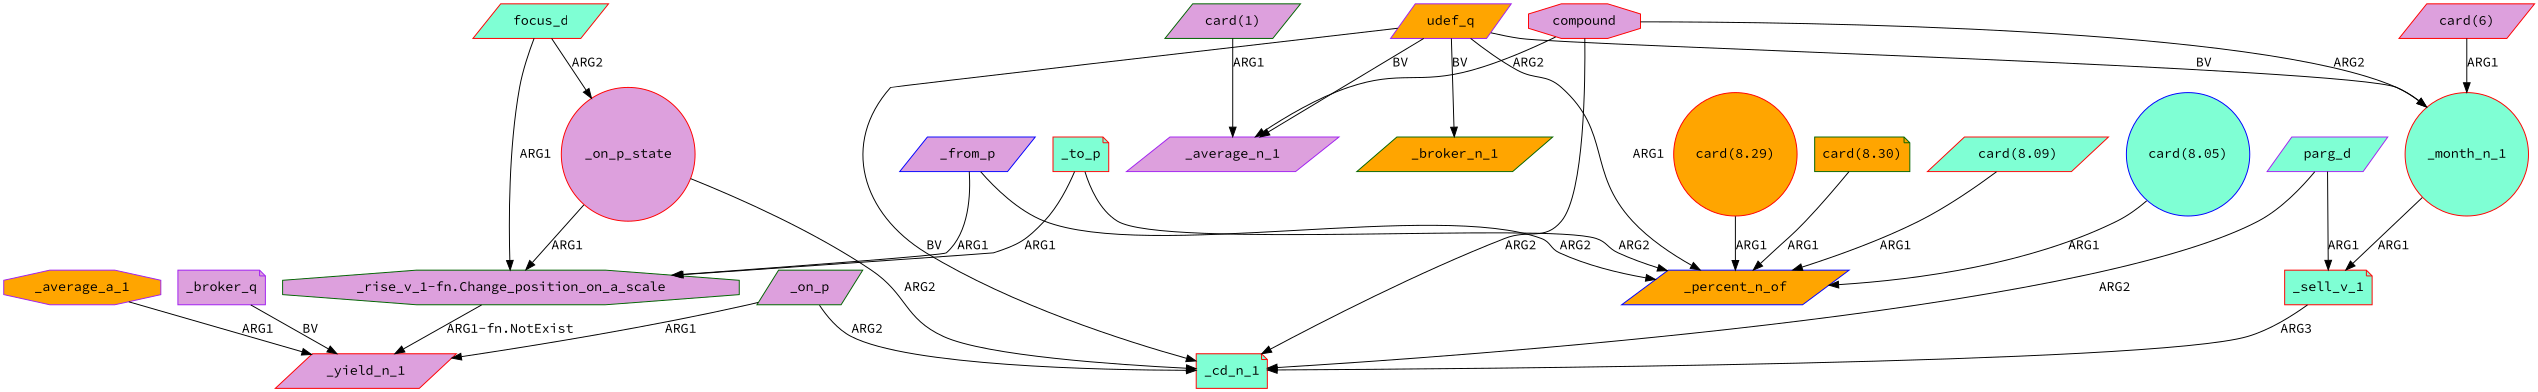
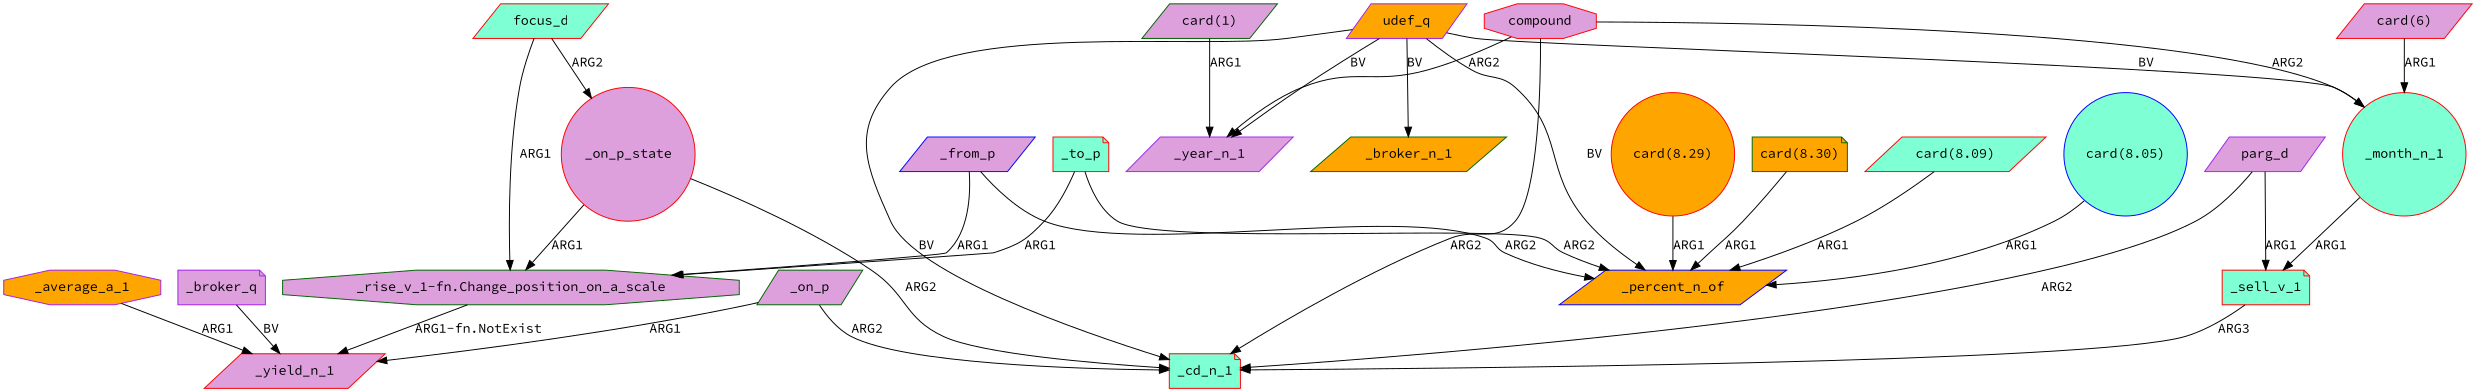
  digraph {
    fontname="Source Code Pro"
    node [color=red fillcolor=plum fontname="Source Code Pro" shape=parallelogram style=filled]
    edge [fontname="Source Code Pro"]
    n1 [color=purple label=_broker_q shape=note]
    _yield_n_1
    compound [shape=octagon]
    _month_n_1 [fillcolor=aquamarine shape=circle]
    _cd_n_1 [fillcolor=aquamarine shape=note]
-   _year_n_1 [color=purple label=_average_n_1]
+   _year_n_1 [color=purple]
    _sell_v_1 [fillcolor=aquamarine shape=note]
    _broker_n_1 [color=darkgreen fillcolor=orange]
    "card(8.29)" [fillcolor=orange shape=circle]
    _percent_n_of [color=blue fillcolor=orange]
    focus_d [fillcolor=aquamarine]
    _on_p_state [shape=circle]
    "_rise_v_1-fn.Change_position_on_a_scale" [color=darkgreen shape=octagon]
-   parg_d [color=purple fillcolor=aquamarine]
+   parg_d [color=purple]
    _average_a_1 [color=purple fillcolor=orange shape=octagon]
    udef_q [color=purple fillcolor=orange]
    "card(8.30)" [color=darkgreen fillcolor=orange shape=note]
    _to_p [fillcolor=aquamarine shape=note]
    "card(1)" [color=darkgreen]
    "card(8.09)" [fillcolor=aquamarine]
    _from_p [color=blue]
    "card(6)"
    _on_p [color=darkgreen]
    "card(8.05)" [color=blue fillcolor=aquamarine shape=circle]
    n1 -> _yield_n_1 [label=BV]
    compound -> _month_n_1 [label=ARG2]
    compound -> _cd_n_1 [label=ARG2]
    compound -> _year_n_1 [label=ARG2]
    _month_n_1 -> _sell_v_1 [label=ARG1]
    _sell_v_1 -> _cd_n_1 [label=ARG3]
    "card(8.29)" -> _percent_n_of [label=ARG1]
    focus_d -> _on_p_state [label=ARG2]
    focus_d -> "_rise_v_1-fn.Change_position_on_a_scale" [label=ARG1]
    _on_p_state -> _cd_n_1 [label=ARG2]
    _on_p_state -> "_rise_v_1-fn.Change_position_on_a_scale" [label=ARG1]
    "_rise_v_1-fn.Change_position_on_a_scale" -> _yield_n_1 [label="ARG1-fn.NotExist"]
    parg_d -> _cd_n_1 [label=ARG2]
    parg_d -> _sell_v_1 [label=ARG1]
    _average_a_1 -> _yield_n_1 [label=ARG1]
    udef_q -> _month_n_1 [label=BV]
    udef_q -> _cd_n_1 [label=BV]
    udef_q -> _year_n_1 [label=BV]
    udef_q -> _broker_n_1 [label=BV]
-   udef_q -> _percent_n_of [label=ARG1]
+   udef_q -> _percent_n_of [label=BV]
    "card(8.30)" -> _percent_n_of [label=ARG1]
    _to_p -> _percent_n_of [label=ARG2]
    _to_p -> "_rise_v_1-fn.Change_position_on_a_scale" [label=ARG1]
    "card(1)" -> _year_n_1 [label=ARG1]
    "card(8.09)" -> _percent_n_of [label=ARG1]
    _from_p -> _percent_n_of [label=ARG2]
    _from_p -> "_rise_v_1-fn.Change_position_on_a_scale" [label=ARG1]
    "card(6)" -> _month_n_1 [label=ARG1]
    _on_p -> _yield_n_1 [label=ARG1]
    _on_p -> _cd_n_1 [label=ARG2]
    "card(8.05)" -> _percent_n_of [label=ARG1]
  }
